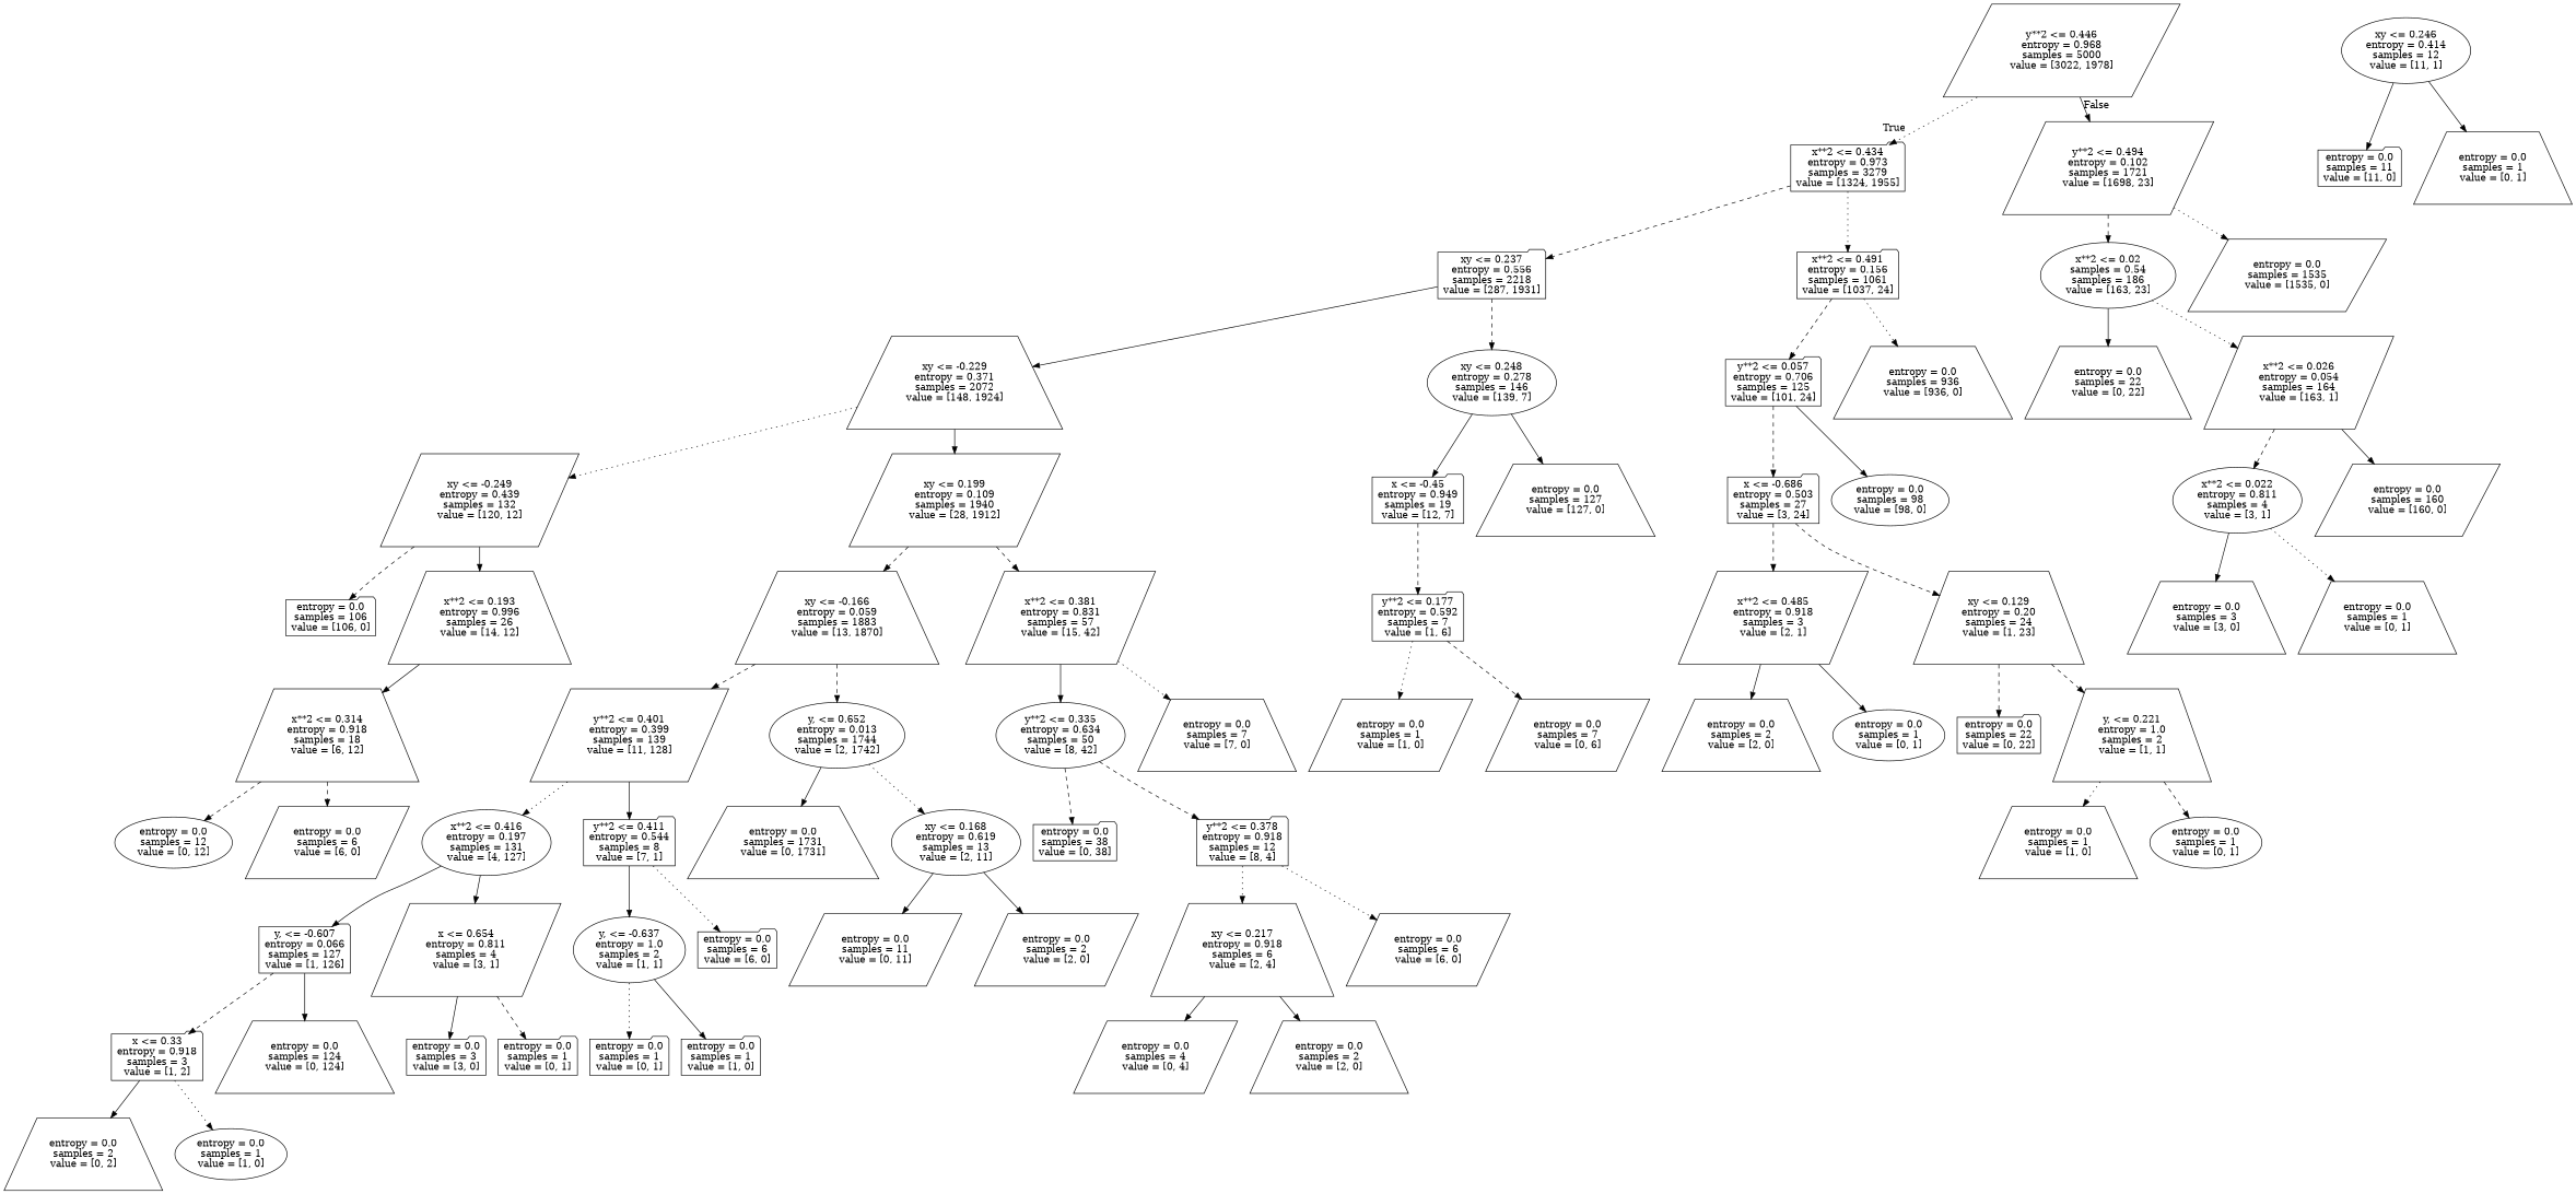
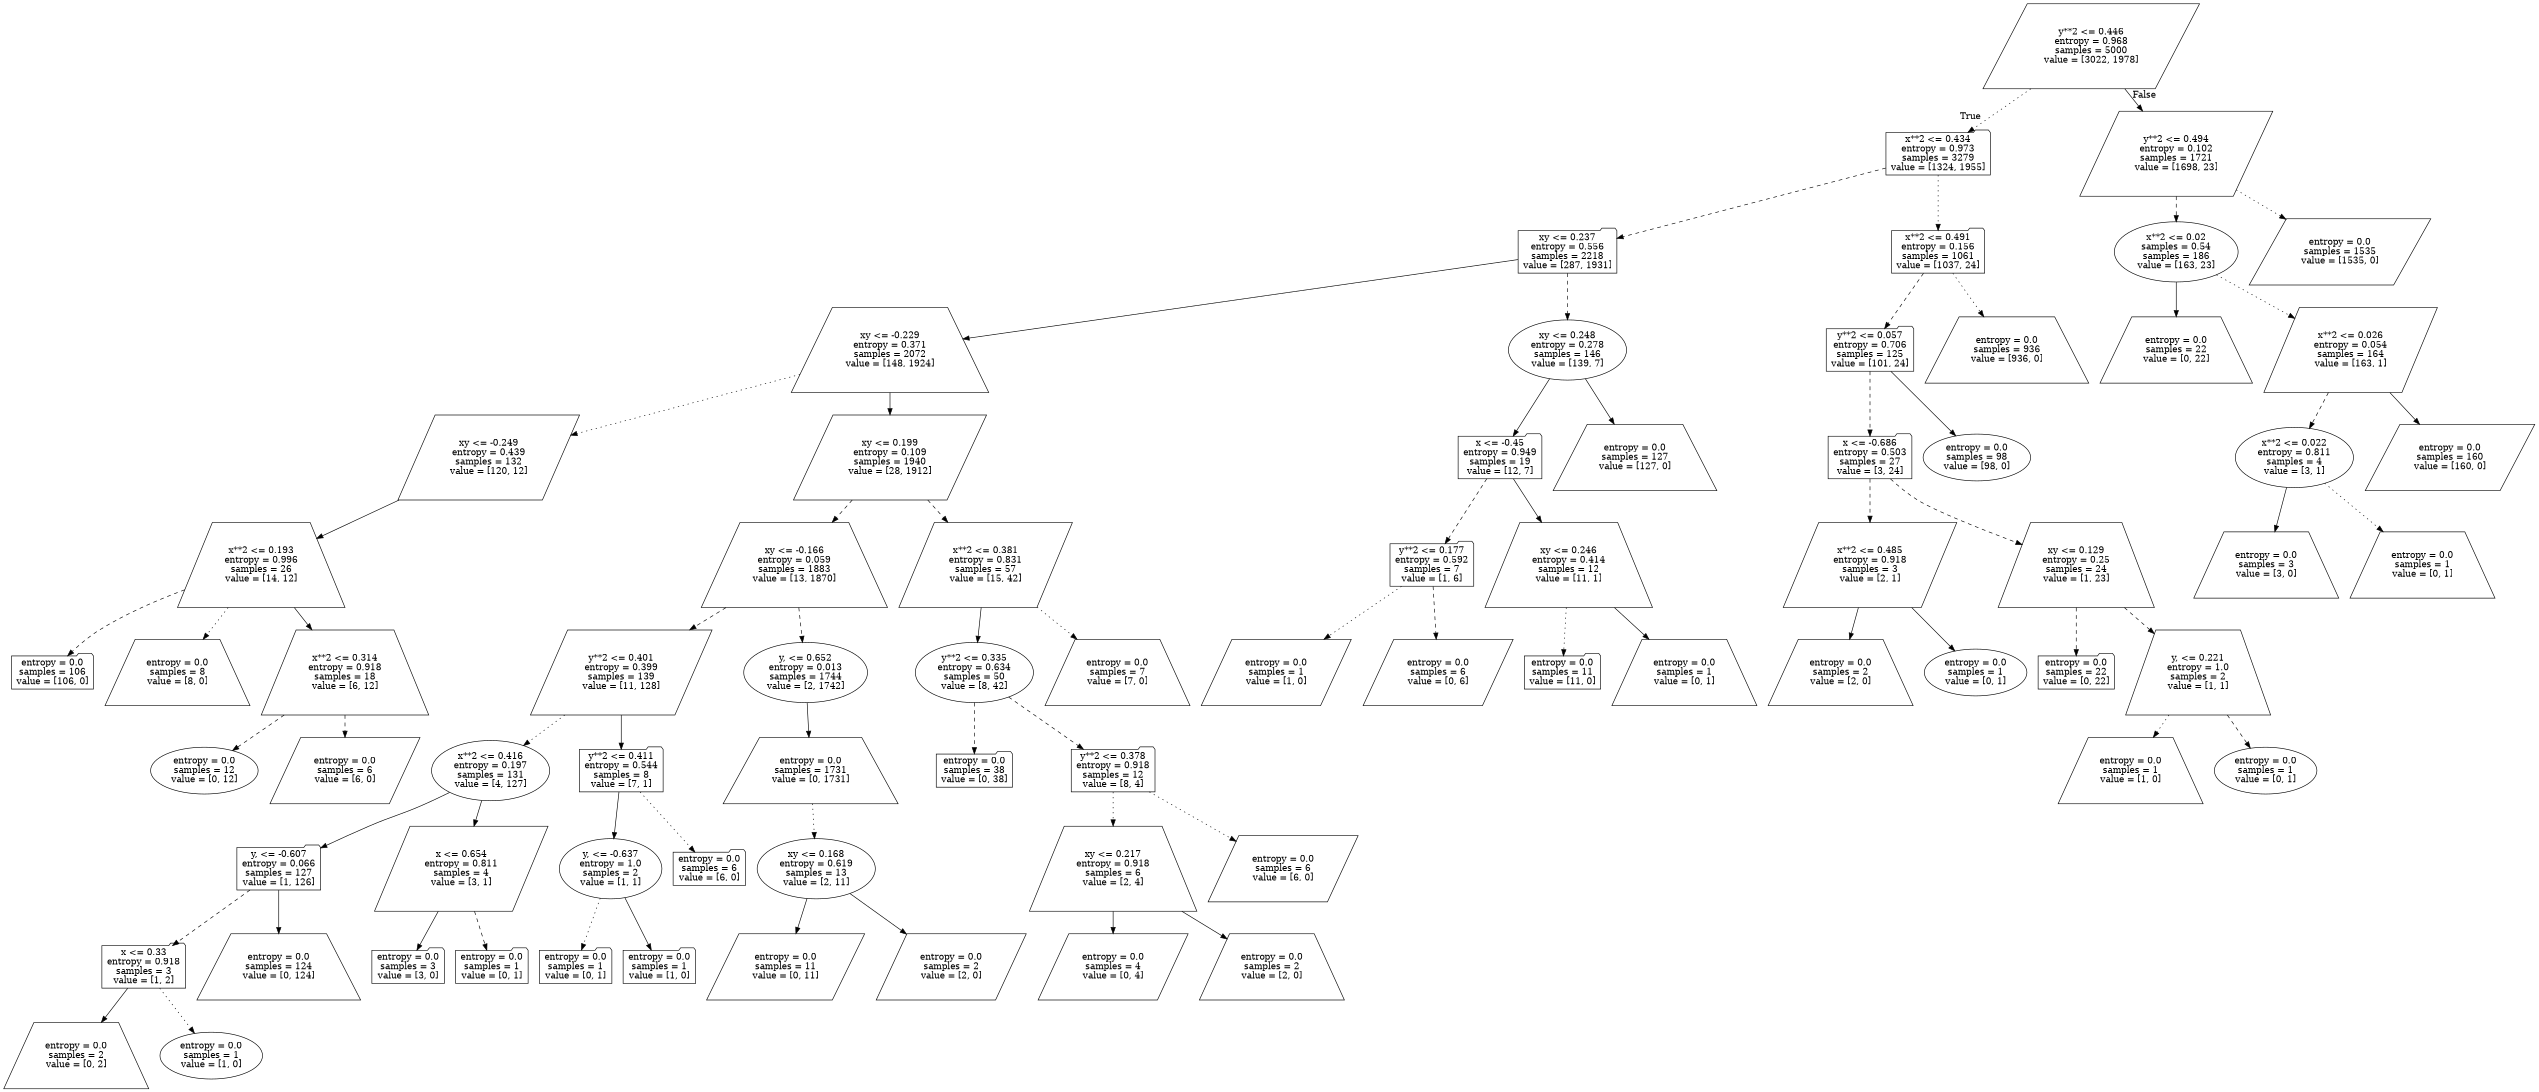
  digraph {
    node [shape=trapezium]
    edge [style=solid]
    n1 [label="y**2 <= 0.446\nentropy = 0.968\nsamples = 5000\nvalue = [3022, 1978]" shape=parallelogram]
    n2 [label="x**2 <= 0.434\nentropy = 0.973\nsamples = 3279\nvalue = [1324, 1955]" shape=folder]
    n3 [label="y**2 <= 0.494\nentropy = 0.102\nsamples = 1721\nvalue = [1698, 23]" shape=parallelogram]
    n4 [label="xy <= 0.237\nentropy = 0.556\nsamples = 2218\nvalue = [287, 1931]" shape=folder]
    n5 [label="x**2 <= 0.491\nentropy = 0.156\nsamples = 1061\nvalue = [1037, 24]" shape=folder]
    n6 [label="x**2 <= 0.02\nsamples = 0.54\nsamples = 186\nvalue = [163, 23]" shape=ellipse]
    n7 [label="entropy = 0.0\nsamples = 1535\nvalue = [1535, 0]" shape=parallelogram]
    n8 [label="xy <= -0.229\nentropy = 0.371\nsamples = 2072\nvalue = [148, 1924]"]
    n9 [label="xy <= 0.248\nentropy = 0.278\nsamples = 146\nvalue = [139, 7]" shape=ellipse]
    n10 [label="y**2 <= 0.057\nentropy = 0.706\nsamples = 125\nvalue = [101, 24]" shape=folder]
    n11 [label="entropy = 0.0\nsamples = 936\nvalue = [936, 0]"]
    n12 [label="xy <= -0.249\nentropy = 0.439\nsamples = 132\nvalue = [120, 12]" shape=parallelogram]
    n13 [label="xy <= 0.199\nentropy = 0.109\nsamples = 1940\nvalue = [28, 1912]" shape=parallelogram]
    n14 [label="x <= -0.45\nentropy = 0.949\nsamples = 19\nvalue = [12, 7]" shape=folder]
    n15 [label="entropy = 0.0\nsamples = 127\nvalue = [127, 0]"]
    n16 [label="entropy = 0.0\nsamples = 106\nvalue = [106, 0]" shape=folder]
    n17 [label="x**2 <= 0.193\nentropy = 0.996\nsamples = 26\nvalue = [14, 12]"]
    n18 [label="xy <= -0.166\nentropy = 0.059\nsamples = 1883\nvalue = [13, 1870]"]
    n19 [label="x**2 <= 0.381\nentropy = 0.831\nsamples = 57\nvalue = [15, 42]" shape=parallelogram]
+   n20 [label="entropy = 0.0\nsamples = 8\nvalue = [8, 0]"]
    n21 [label="x**2 <= 0.314\nentropy = 0.918\nsamples = 18\nvalue = [6, 12]"]
    n22 [label="entropy = 0.0\nsamples = 12\nvalue = [0, 12]" shape=ellipse]
    n23 [label="entropy = 0.0\nsamples = 6\nvalue = [6, 0]" shape=parallelogram]
    n24 [label="y**2 <= 0.401\nentropy = 0.399\nsamples = 139\nvalue = [11, 128]" shape=parallelogram]
    n25 [label="y, <= 0.652\nentropy = 0.013\nsamples = 1744\nvalue = [2, 1742]" shape=ellipse]
    n26 [label="y**2 <= 0.335\nentropy = 0.634\nsamples = 50\nvalue = [8, 42]" shape=ellipse]
    n27 [label="entropy = 0.0\nsamples = 7\nvalue = [7, 0]"]
    n28 [label="x**2 <= 0.416\nentropy = 0.197\nsamples = 131\nvalue = [4, 127]" shape=ellipse]
    n29 [label="y**2 <= 0.411\nentropy = 0.544\nsamples = 8\nvalue = [7, 1]" shape=folder]
    n30 [label="entropy = 0.0\nsamples = 1731\nvalue = [0, 1731]"]
    n31 [label="xy <= 0.168\nentropy = 0.619\nsamples = 13\nvalue = [2, 11]" shape=ellipse]
    n32 [label="y, <= -0.607\nentropy = 0.066\nsamples = 127\nvalue = [1, 126]" shape=folder]
    n33 [label="x <= 0.654\nentropy = 0.811\nsamples = 4\nvalue = [3, 1]" shape=parallelogram]
    n34 [label="y, <= -0.637\nentropy = 1.0\nsamples = 2\nvalue = [1, 1]" shape=ellipse]
    n35 [label="entropy = 0.0\nsamples = 6\nvalue = [6, 0]" shape=folder]
    n36 [label="x <= 0.33\nentropy = 0.918\nsamples = 3\nvalue = [1, 2]" shape=folder]
    n37 [label="entropy = 0.0\nsamples = 124\nvalue = [0, 124]"]
    n38 [label="entropy = 0.0\nsamples = 3\nvalue = [3, 0]" shape=folder]
    n39 [label="entropy = 0.0\nsamples = 1\nvalue = [0, 1]" shape=folder]
    n40 [label="entropy = 0.0\nsamples = 2\nvalue = [0, 2]"]
    n41 [label="entropy = 0.0\nsamples = 1\nvalue = [1, 0]" shape=ellipse]
    n42 [label="entropy = 0.0\nsamples = 1\nvalue = [0, 1]" shape=folder]
    n43 [label="entropy = 0.0\nsamples = 1\nvalue = [1, 0]" shape=folder]
    n44 [label="entropy = 0.0\nsamples = 11\nvalue = [0, 11]" shape=parallelogram]
    n45 [label="entropy = 0.0\nsamples = 2\nvalue = [2, 0]" shape=parallelogram]
    n46 [label="entropy = 0.0\nsamples = 38\nvalue = [0, 38]" shape=folder]
    n47 [label="y**2 <= 0.378\nentropy = 0.918\nsamples = 12\nvalue = [8, 4]" shape=folder]
    n48 [label="xy <= 0.217\nentropy = 0.918\nsamples = 6\nvalue = [2, 4]"]
    n49 [label="entropy = 0.0\nsamples = 6\nvalue = [6, 0]" shape=parallelogram]
    n50 [label="entropy = 0.0\nsamples = 4\nvalue = [0, 4]" shape=parallelogram]
    n51 [label="entropy = 0.0\nsamples = 2\nvalue = [2, 0]"]
    n52 [label="y**2 <= 0.177\nentropy = 0.592\nsamples = 7\nvalue = [1, 6]" shape=folder]
-   n53 [label="xy <= 0.246\nentropy = 0.414\nsamples = 12\nvalue = [11, 1]" shape=ellipse]
+   n53 [label="xy <= 0.246\nentropy = 0.414\nsamples = 12\nvalue = [11, 1]"]
    n54 [label="entropy = 0.0\nsamples = 1\nvalue = [1, 0]" shape=parallelogram]
-   n55 [label="entropy = 0.0\nsamples = 7\nvalue = [0, 6]" shape=parallelogram]
+   n55 [label="entropy = 0.0\nsamples = 6\nvalue = [0, 6]" shape=parallelogram]
    n56 [label="entropy = 0.0\nsamples = 11\nvalue = [11, 0]" shape=folder]
    n57 [label="entropy = 0.0\nsamples = 1\nvalue = [0, 1]"]
    n58 [label="x <= -0.686\nentropy = 0.503\nsamples = 27\nvalue = [3, 24]" shape=folder]
    n59 [label="entropy = 0.0\nsamples = 98\nvalue = [98, 0]" shape=ellipse]
    n60 [label="x**2 <= 0.485\nentropy = 0.918\nsamples = 3\nvalue = [2, 1]" shape=parallelogram]
-   n61 [label="xy <= 0.129\nentropy = 0.20\nsamples = 24\nvalue = [1, 23]"]
+   n61 [label="xy <= 0.129\nentropy = 0.25\nsamples = 24\nvalue = [1, 23]"]
    n62 [label="entropy = 0.0\nsamples = 2\nvalue = [2, 0]"]
    n63 [label="entropy = 0.0\nsamples = 1\nvalue = [0, 1]" shape=ellipse]
    n64 [label="entropy = 0.0\nsamples = 22\nvalue = [0, 22]" shape=folder]
    n65 [label="y, <= 0.221\nentropy = 1.0\nsamples = 2\nvalue = [1, 1]"]
    n66 [label="entropy = 0.0\nsamples = 1\nvalue = [1, 0]"]
    n67 [label="entropy = 0.0\nsamples = 1\nvalue = [0, 1]" shape=ellipse]
    n68 [label="entropy = 0.0\nsamples = 22\nvalue = [0, 22]"]
    n69 [label="x**2 <= 0.026\nentropy = 0.054\nsamples = 164\nvalue = [163, 1]" shape=parallelogram]
    n70 [label="x**2 <= 0.022\nentropy = 0.811\nsamples = 4\nvalue = [3, 1]" shape=ellipse]
    n71 [label="entropy = 0.0\nsamples = 160\nvalue = [160, 0]" shape=parallelogram]
    n72 [label="entropy = 0.0\nsamples = 3\nvalue = [3, 0]"]
    n73 [label="entropy = 0.0\nsamples = 1\nvalue = [0, 1]"]
    n1 -> n2 [headlabel=True labelangle=45 labeldistance=2.5 style=dotted]
    n1 -> n3 [headlabel=False labelangle=-45 labeldistance=2.5]
    n2 -> n4 [style=dashed]
    n2 -> n5 [style=dotted]
    n3 -> n6 [style=dashed]
    n3 -> n7 [style=dotted]
    n4 -> n8
    n4 -> n9 [style=dashed]
    n5 -> n10 [style=dashed]
    n5 -> n11 [style=dotted]
    n6 -> n68
    n6 -> n69 [style=dotted]
    n8 -> n12 [style=dotted]
    n8 -> n13
    n9 -> n14
    n9 -> n15
    n10 -> n58 [style=dashed]
    n10 -> n59
-   n12 -> n16 [style=dashed]
+   n17 -> n16 [style=dashed]
    n12 -> n17
    n13 -> n18 [style=dashed]
    n13 -> n19 [style=dashed]
    n14 -> n52 [style=dashed]
+   n14 -> n53
+   n17 -> n20 [style=dotted]
    n17 -> n21
    n18 -> n24 [style=dashed]
    n18 -> n25 [style=dashed]
    n19 -> n26
    n19 -> n27 [style=dotted]
    n21 -> n22 [style=dashed]
    n21 -> n23 [style=dashed]
    n24 -> n28 [style=dotted]
    n24 -> n29
    n25 -> n30
-   n25 -> n31 [style=dotted]
+   n30 -> n31 [style=dotted]
    n26 -> n46 [style=dashed]
    n26 -> n47 [style=dashed]
    n28 -> n32
    n28 -> n33
    n29 -> n34
    n29 -> n35 [style=dotted]
    n31 -> n44
    n31 -> n45
    n32 -> n36 [style=dashed]
    n32 -> n37
    n33 -> n38
    n33 -> n39 [style=dashed]
    n34 -> n42 [style=dotted]
    n34 -> n43
    n36 -> n40
    n36 -> n41 [style=dotted]
    n47 -> n48 [style=dotted]
    n47 -> n49 [style=dotted]
    n48 -> n50
    n48 -> n51
    n52 -> n54 [style=dotted]
    n52 -> n55 [style=dashed]
-   n53 -> n56
+   n53 -> n56 [style=dotted]
    n53 -> n57
    n58 -> n60 [style=dashed]
    n58 -> n61 [style=dashed]
    n60 -> n62
    n60 -> n63
    n61 -> n64 [style=dashed]
    n61 -> n65 [style=dashed]
    n65 -> n66 [style=dotted]
    n65 -> n67 [style=dashed]
    n69 -> n70 [style=dashed]
    n69 -> n71
    n70 -> n72
    n70 -> n73 [style=dotted]
  }
